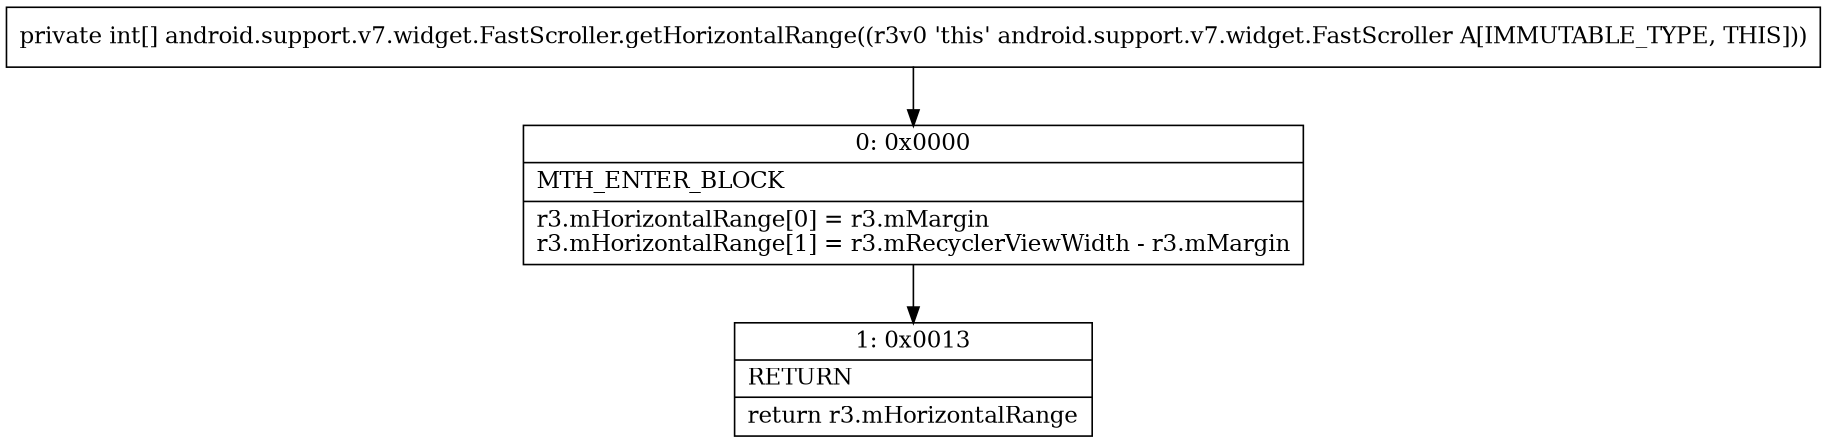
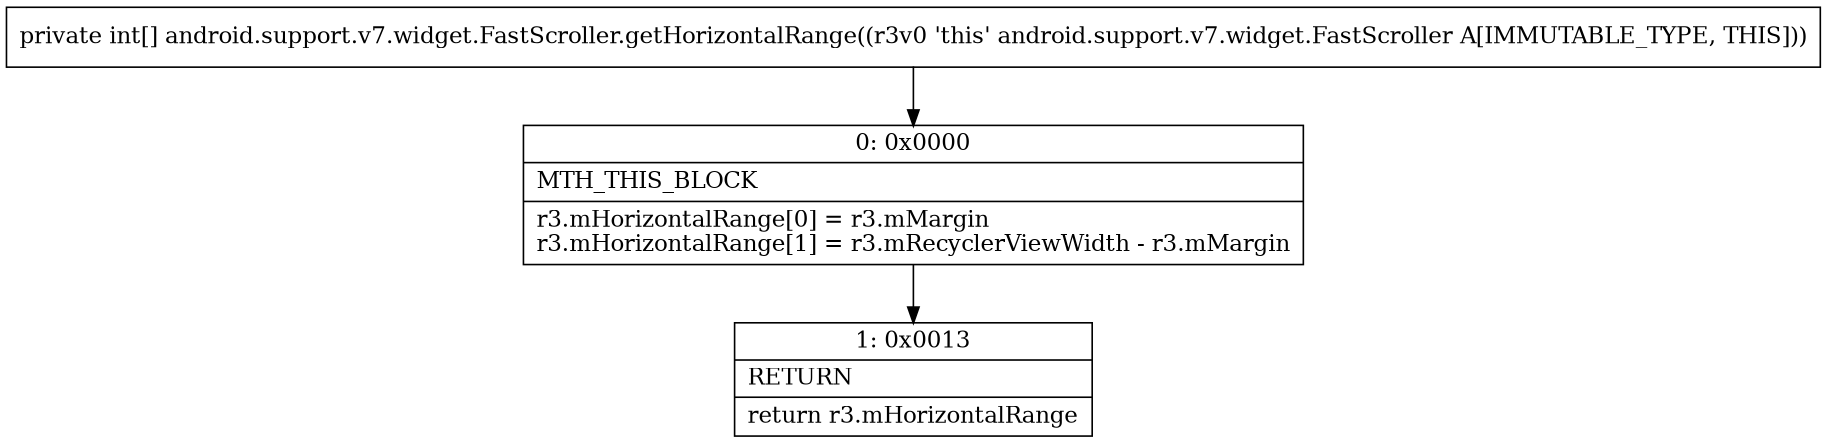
  digraph {
    node [shape=record]
-   n1 [label="{0\:\ 0x0000|MTH_ENTER_BLOCK\l|r3.mHorizontalRange[0] = r3.mMargin\lr3.mHorizontalRange[1] = r3.mRecyclerViewWidth \- r3.mMargin\l}"]
+   n1 [label="{0\:\ 0x0000|MTH_THIS_BLOCK\l|r3.mHorizontalRange[0] = r3.mMargin\lr3.mHorizontalRange[1] = r3.mRecyclerViewWidth \- r3.mMargin\l}"]
    n2 [label="{1\:\ 0x0013|RETURN\l|return r3.mHorizontalRange\l}"]
    n3 [label="{private int[] android.support.v7.widget.FastScroller.getHorizontalRange((r3v0 'this' android.support.v7.widget.FastScroller A[IMMUTABLE_TYPE, THIS])) }"]
    n1 -> n2
    n3 -> n1
  }
